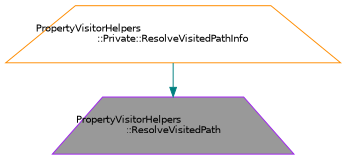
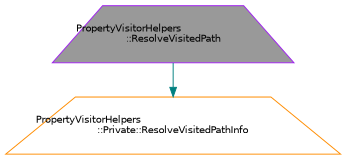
  digraph {
    rankdir=TB
    node [fontname=Helvetica fontsize=10 shape=trapezium style=filled]
    n1 [color=purple fillcolor=grey60 fontcolor=black height=0.2 label="PropertyVisitorHelpers\l::ResolveVisitedPath" width=0.4]
    n2 [color=darkorange fillcolor=white height=0.2 label="PropertyVisitorHelpers\l::Private::ResolveVisitedPathInfo" width=0.4]
-   n2 -> n1 [color=teal fontname=Helvetica fontsize=10 labelfontname=Helvetica labelfontsize=10 style=solid arrowhead=normal]
+   n1 -> n2 [color=teal fontname=Helvetica fontsize=10 labelfontname=Helvetica labelfontsize=10 style=solid arrowhead=normal]
  }
